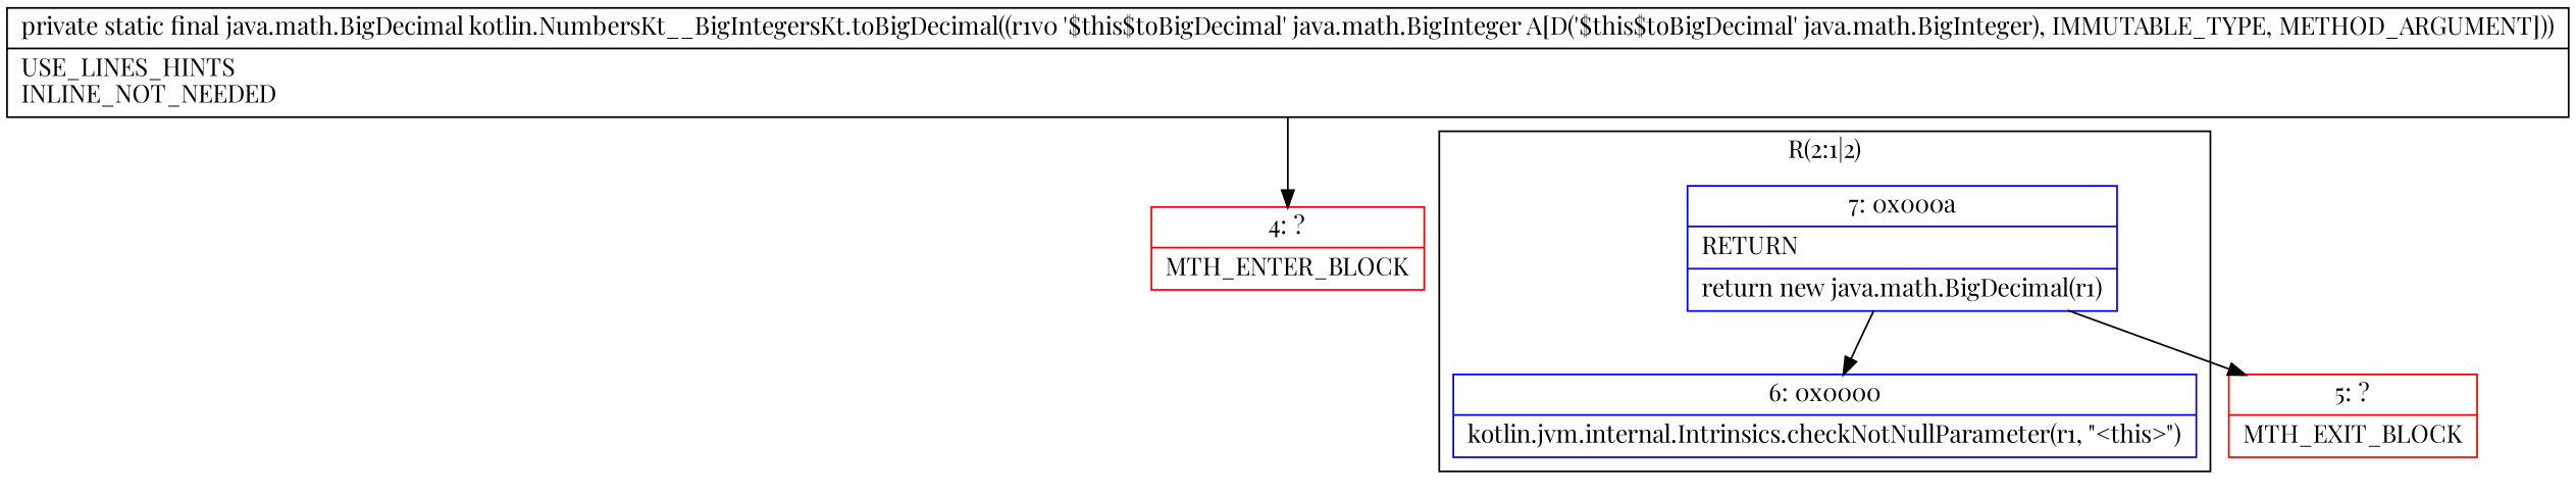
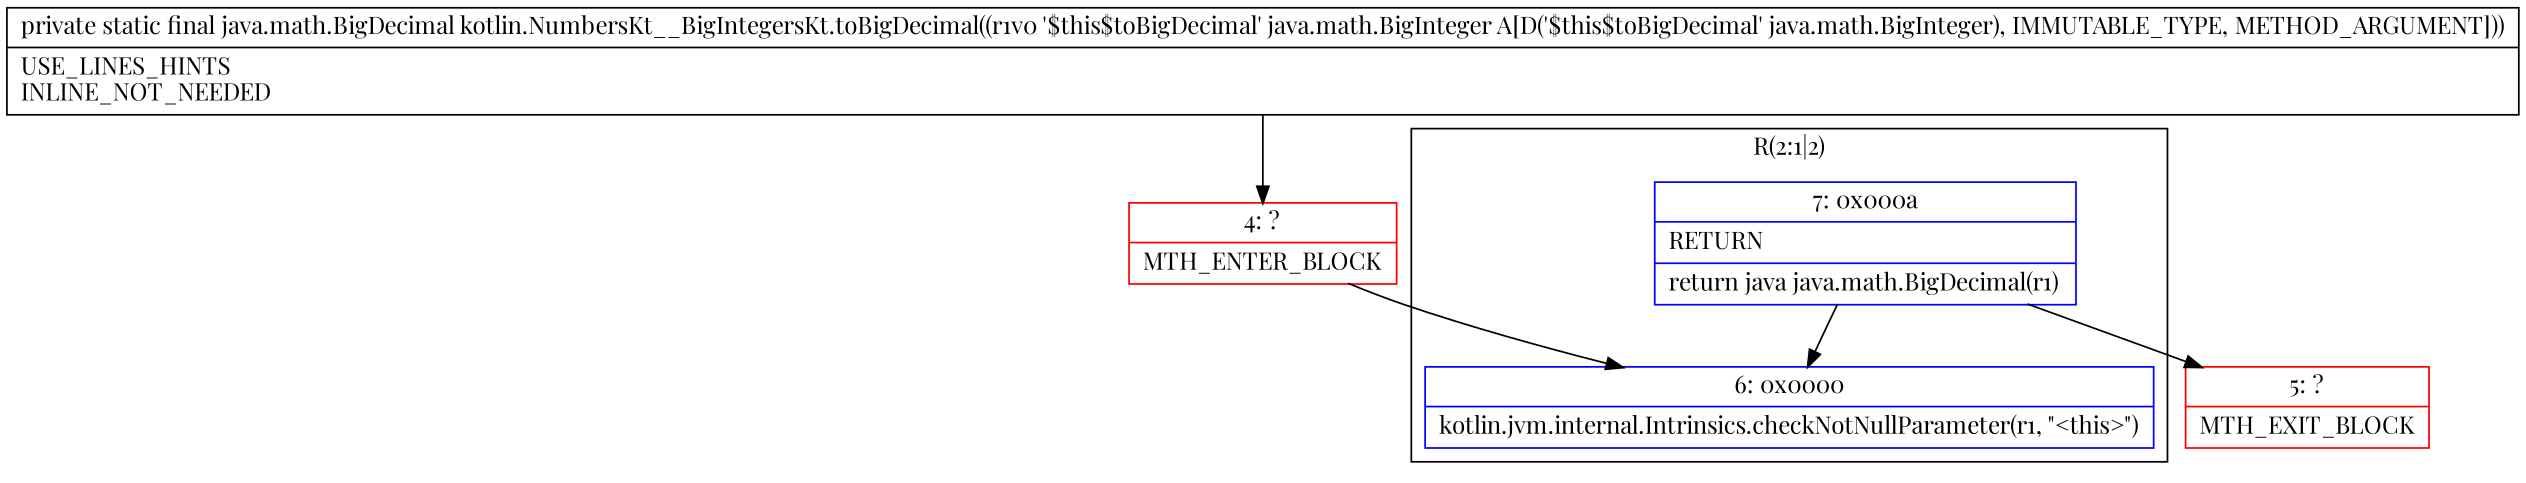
  digraph {
    fontname="Playfair Display"
    node [color=blue fontname="Playfair Display" shape=record]
    edge [fontname="Playfair Display"]
    n1 [label="{6\:\ 0x0000|kotlin.jvm.internal.Intrinsics.checkNotNullParameter(r1, \"\<this\>\")\l}"]
-   n2 [label="{7\:\ 0x000a|RETURN\l|return new java.math.BigDecimal(r1)\l}"]
+   n2 [label="{7\:\ 0x000a|RETURN\l|return java java.math.BigDecimal(r1)\l}"]
    n3 [color=red label="{5\:\ ?|MTH_EXIT_BLOCK\l}"]
    n4 [color=red label="{4\:\ ?|MTH_ENTER_BLOCK\l}"]
    n5 [label="{private static final java.math.BigDecimal kotlin.NumbersKt__BigIntegersKt.toBigDecimal((r1v0 '$this$toBigDecimal' java.math.BigInteger A[D('$this$toBigDecimal' java.math.BigInteger), IMMUTABLE_TYPE, METHOD_ARGUMENT]))  | USE_LINES_HINTS\lINLINE_NOT_NEEDED\l}" color=""]
    subgraph cluster_1 {
      label="R(2:1|2)"
      n1
      n2
    }
    n2 -> n1
    n2 -> n3
+   n4 -> n1
    n5 -> n4
  }
